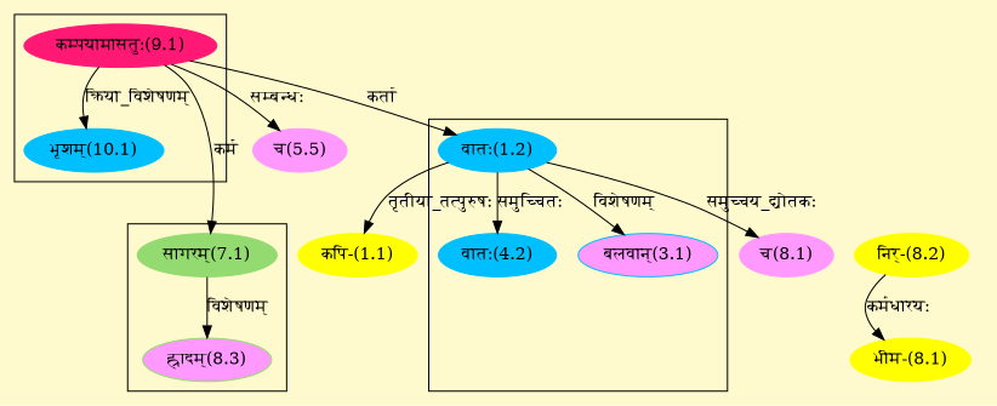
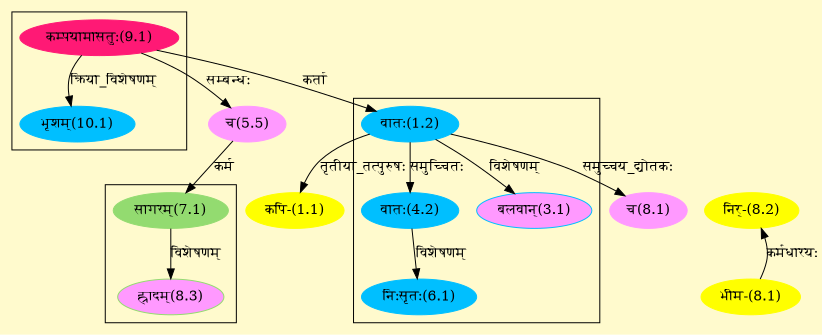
  digraph {
    bgcolor=lemonchiffon1
    compound=true
    rankdir=BT
    node [color="#00BFFF" style=filled]
    edge [dir=back]
    n1 [fillcolor="#FF99FF" label="बलवान्(3.1)"]
    n2 [label="वातः(1.2)"]
    n3 [label="वातः(4.2)"]
+   n4 [label="निःसृतः(6.1)"]
    n5 [color="#93DB70" fillcolor="#FF99FF" label="ह्रादम्(8.3)"]
    n6 [color="#93DB70" label="सागरम्(7.1)"]
    n7 [label="भृशम्(10.1)"]
    n8 [color="#FF1975" label="कम्पयामासतुः(9.1)"]
    n9 [color="#FFFF00" label="कपि-(1.1)"]
    n10 [color="#FF99FF" label="च(8.1)"]
    n11 [color="#FF99FF" label="च(5.5)"]
    n12 [color="#FFFF00" label="भीम-(8.1)"]
    n13 [color="#FFFF00" label="निर्-(8.2)"]
    subgraph cluster_1 {
      n1
      n2
      n3
+     n4
    }
    subgraph cluster_2 {
      n5
      n6
    }
    subgraph cluster_3 {
      n7
      n8
    }
    n1 -> n2 [label="विशेषणम्"]
    n2 -> n8 [label="कर्ता"]
    n3 -> n2 [label="समुच्चितः"]
+   n4 -> n3 [label="विशेषणम्"]
    n5 -> n6 [label="विशेषणम्"]
-   n6 -> n8 [label="कर्म"]
+   n6 -> n11 [label="कर्म"]
    n7 -> n8 [label="क्रिया_विशेषणम्"]
    n9 -> n2 [label="तृतीया_तत्पुरुषः"]
    n10 -> n2 [label="समुच्चय_द्योतकः"]
    n11 -> n8 [label="सम्बन्धः"]
-   n12 -> n13 [label="कर्मधारयः"]
+   n13 -> n12 [label="कर्मधारयः"]
  }
